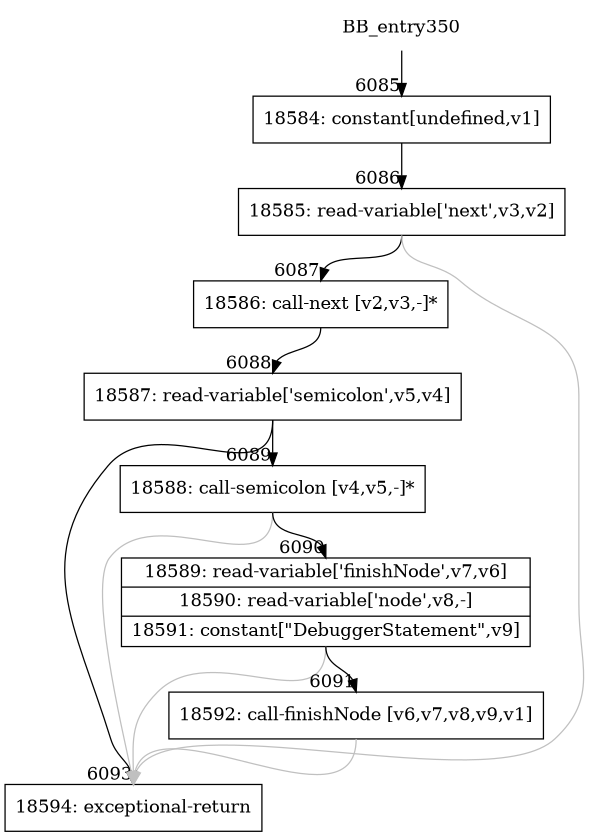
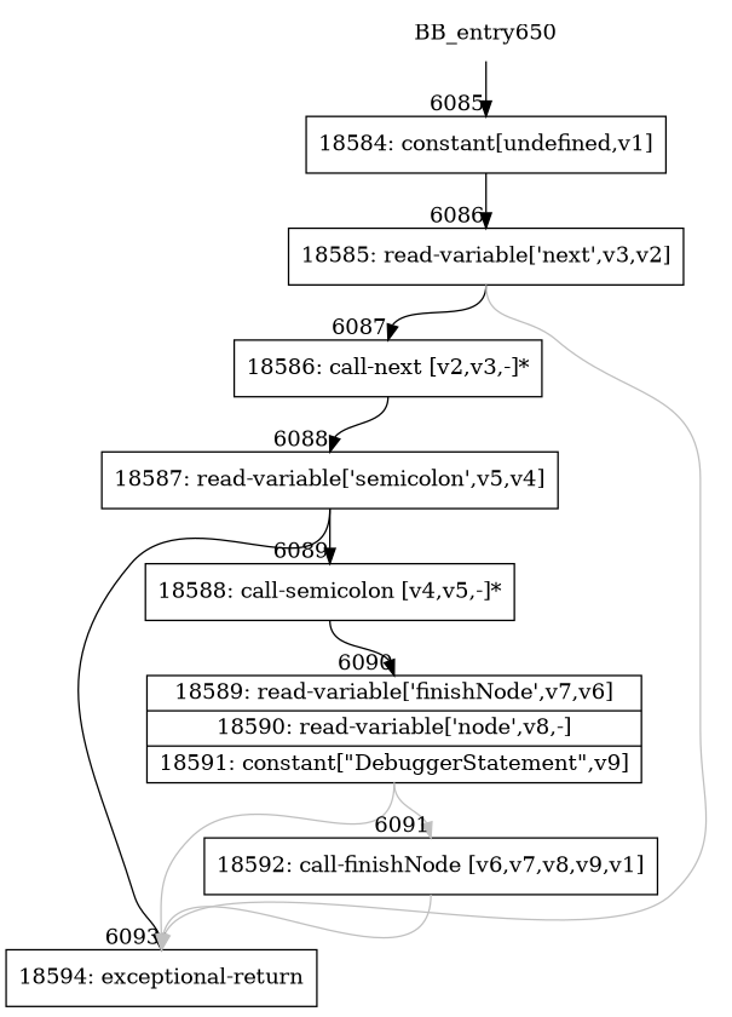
  digraph {
    rankdir=TD
    node [shape=record]
    edge [headport=n tailport=s]
-   BB_entry350 [shape=none]
+   BB_entry350 [shape=none label=BB_entry650]
    n2 [label="{18584: constant[undefined,v1]}"]
    n3 [label="{18585: read-variable['next',v3,v2]}"]
    n4 [label="{18586: call-next [v2,v3,-]*}"]
    n5 [label="{18594: exceptional-return}"]
    n6 [label="{18587: read-variable['semicolon',v5,v4]}"]
    n7 [label="{18588: call-semicolon [v4,v5,-]*}"]
    n8 [label="{18589: read-variable['finishNode',v7,v6]|18590: read-variable['node',v8,-]|18591: constant[\"DebuggerStatement\",v9]}"]
    n9 [label="{18592: call-finishNode [v6,v7,v8,v9,v1]}"]
    BB_entry350 -> n2 [headlabel="    6085"]
    n2 -> n3 [headlabel="      6086"]
    n3 -> n4 [headlabel="      6087"]
    n3 -> n5 [color=gray headlabel="      6093"]
    n4 -> n6 [headlabel="      6088"]
    n6 -> n5 [color=black]
    n6 -> n7 [headlabel="      6089"]
-   n7 -> n5 [color=gray]
    n7 -> n8 [headlabel="      6090"]
    n8 -> n5 [color=gray]
-   n8 -> n9 [headlabel="      6091"]
+   n8 -> n9 [headlabel="      6091" color=gray]
    n9 -> n5 [color=gray]
  }
